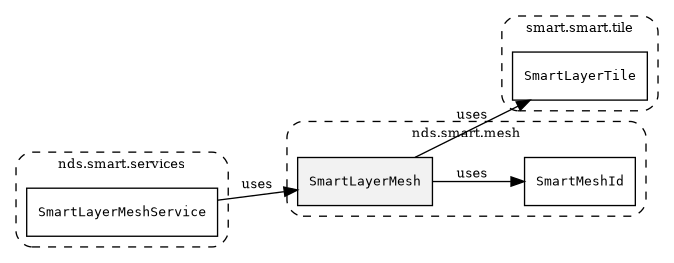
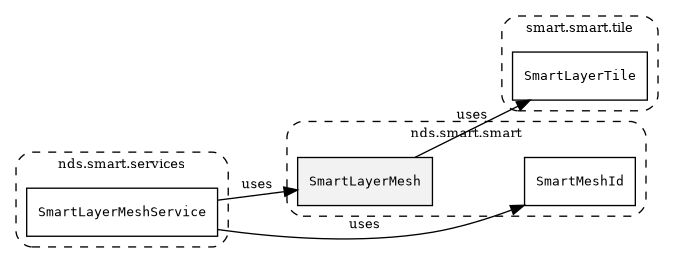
  digraph {
    fontsize=10
    rankdir=LR
    node [fontsize=10 shape=box]
    edge [fontsize=10]
    n1 [fillcolor="#0000000D" label=<<font face="monospace"><table align="center" border="0" cellspacing="0" cellpadding="0"><tr><td href="../../../content/packages/nds.smart.mesh.html#Structure-SmartLayerMesh" title="Structure defined in nds.smart.mesh">SmartLayerMesh</td></tr></table></font>> style=filled]
    n2 [label=<<font face="monospace"><table align="center" border="0" cellspacing="0" cellpadding="0"><tr><td href="../../../content/packages/nds.smart.mesh.html#Subtype-SmartMeshId" title="Subtype defined in nds.smart.mesh">SmartMeshId</td></tr></table></font>>]
    n3 [label=<<font face="monospace"><table align="center" border="0" cellspacing="0" cellpadding="0"><tr><td href="../../../content/packages/nds.smart.tile.html#Structure-SmartLayerTile" title="Structure defined in nds.smart.tile">SmartLayerTile</td></tr></table></font>>]
    n4 [label=<<font face="monospace"><table align="center" border="0" cellspacing="0" cellpadding="0"><tr><td href="../../../content/packages/nds.smart.services.html#Service-SmartLayerMeshService" title="Service defined in nds.smart.services">SmartLayerMeshService</td></tr></table></font>>]
    subgraph cluster_1 {
-     label="nds.smart.mesh"
+     label="nds.smart.smart"
      style="dashed, rounded"
      n1
      n2
    }
    subgraph cluster_2 {
      label="smart.smart.tile"
      style="dashed, rounded"
      n3
    }
    subgraph cluster_3 {
      label="nds.smart.services"
      style="dashed, rounded"
      n4
    }
-   n1 -> n2 [label=uses]
+   n4 -> n2 [label=uses]
    n1 -> n3 [label=uses]
    n4 -> n1 [label=uses]
  }
